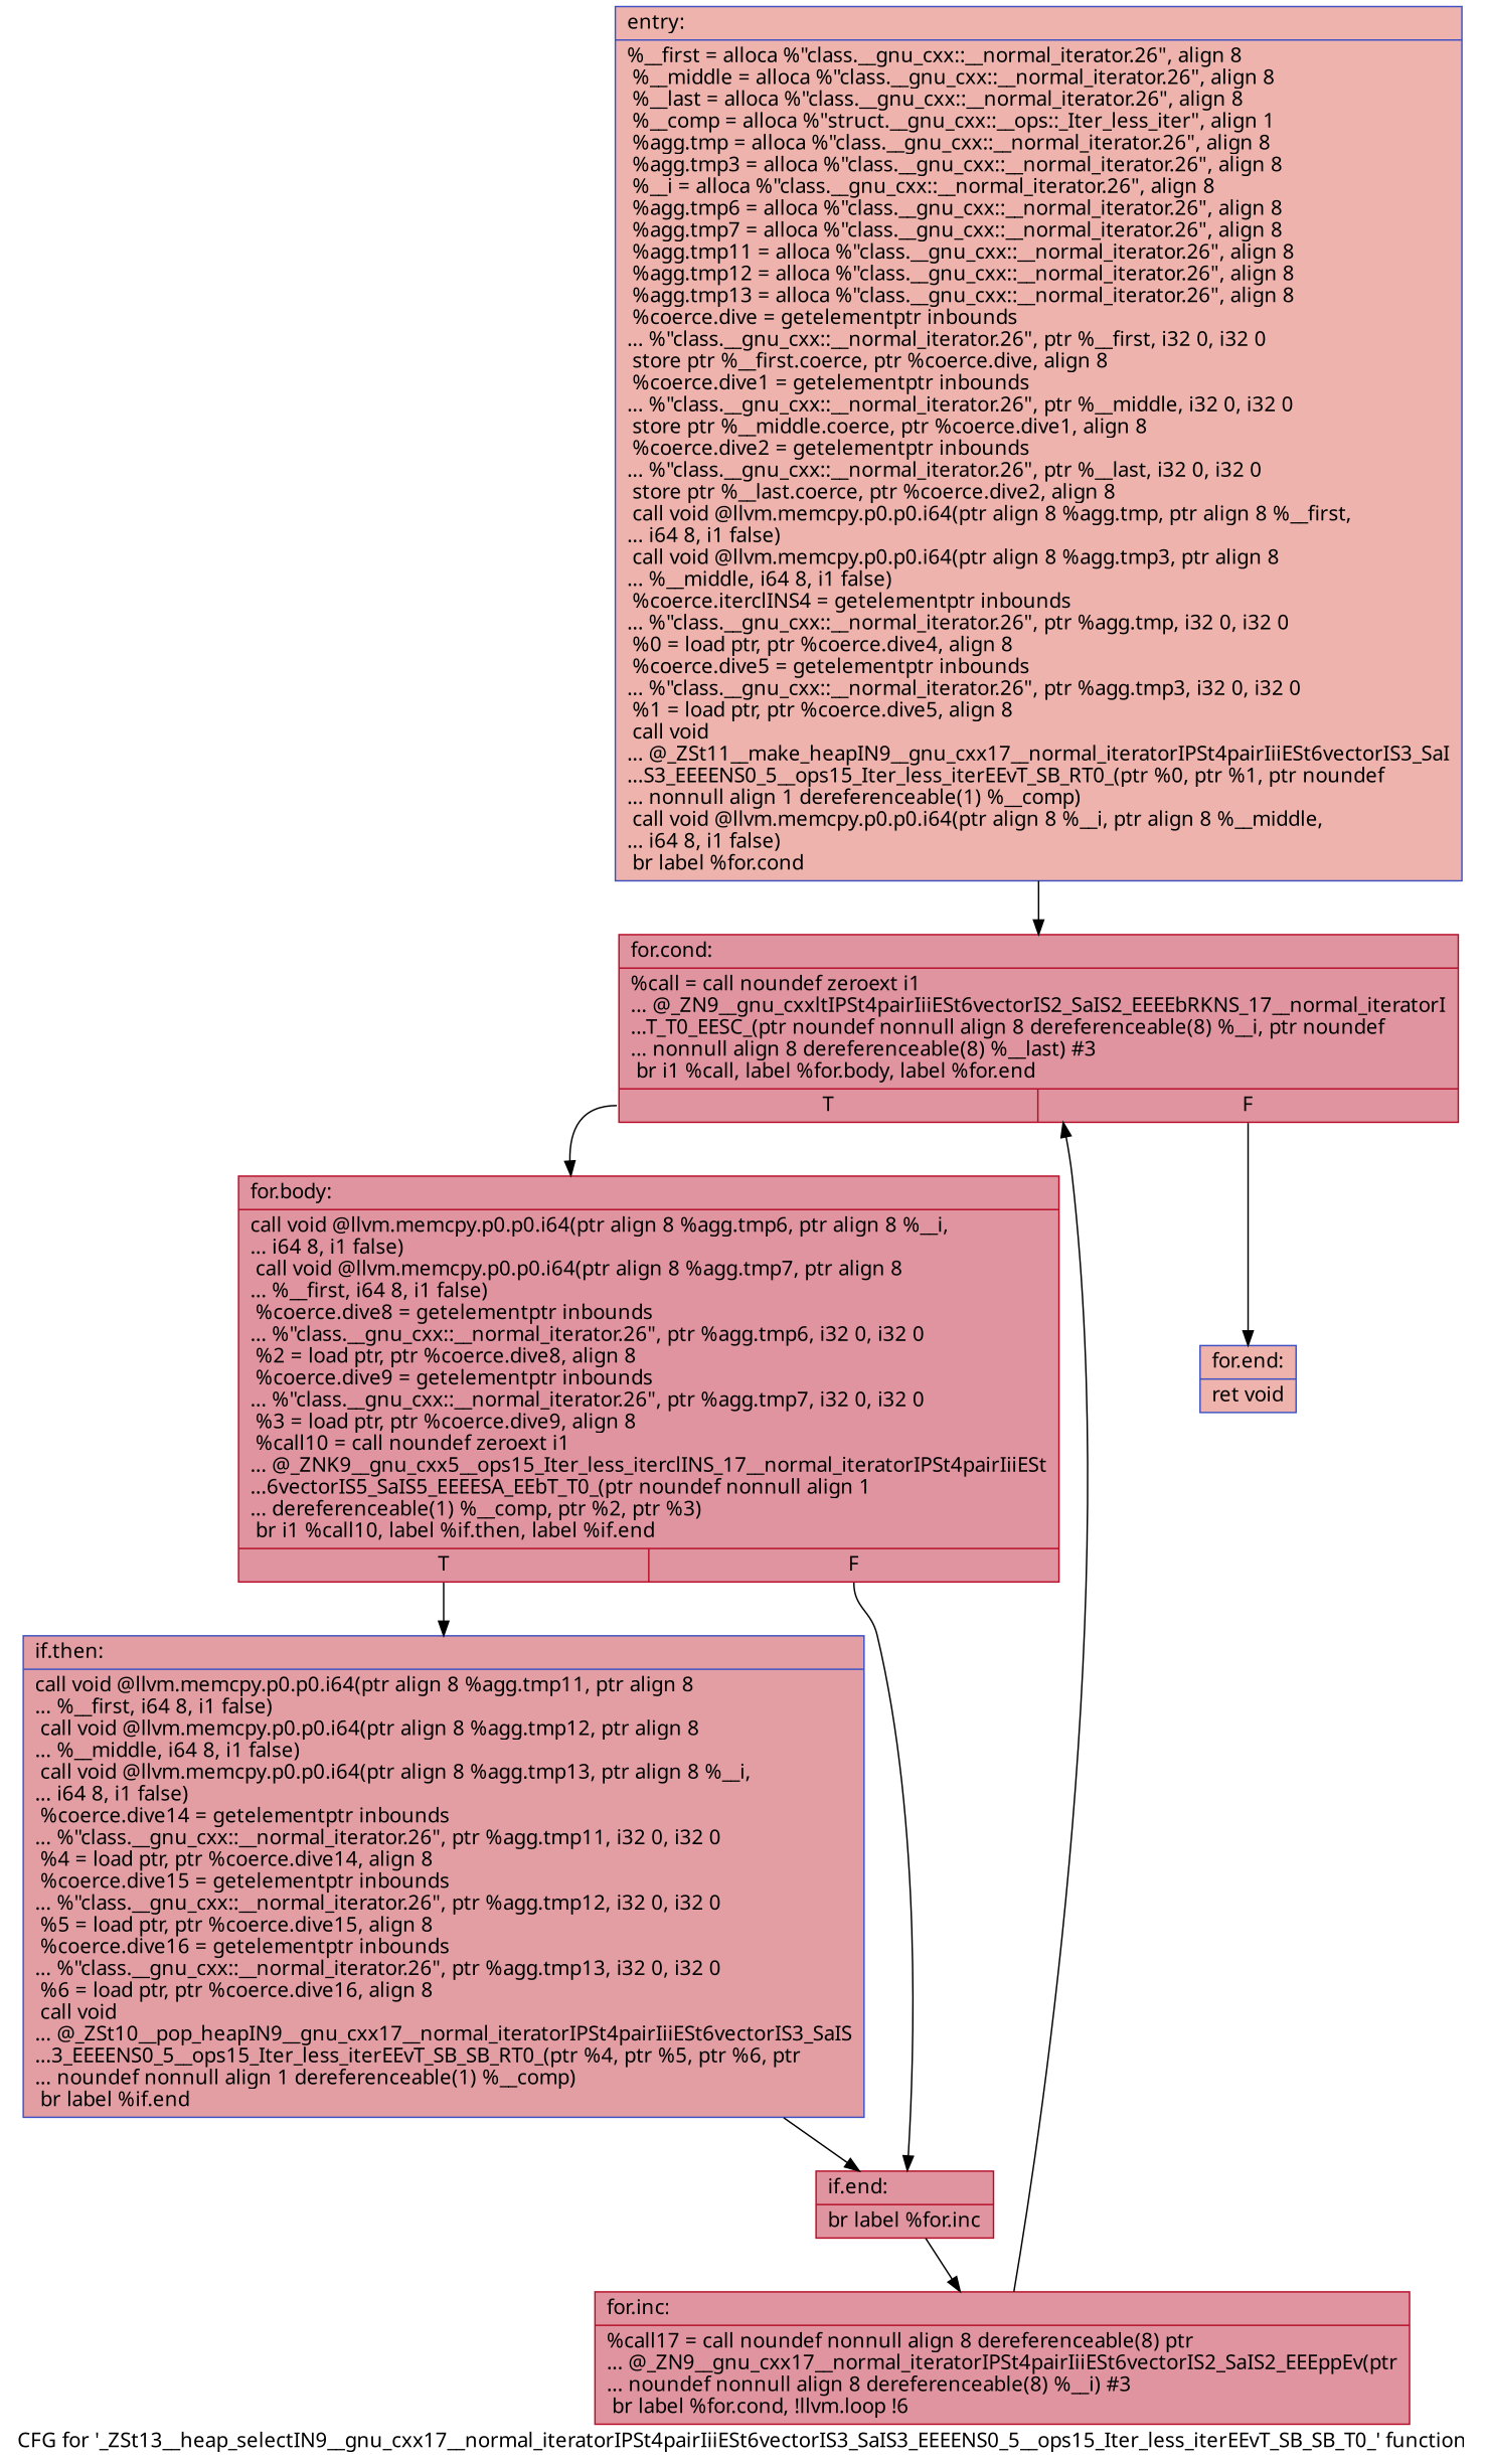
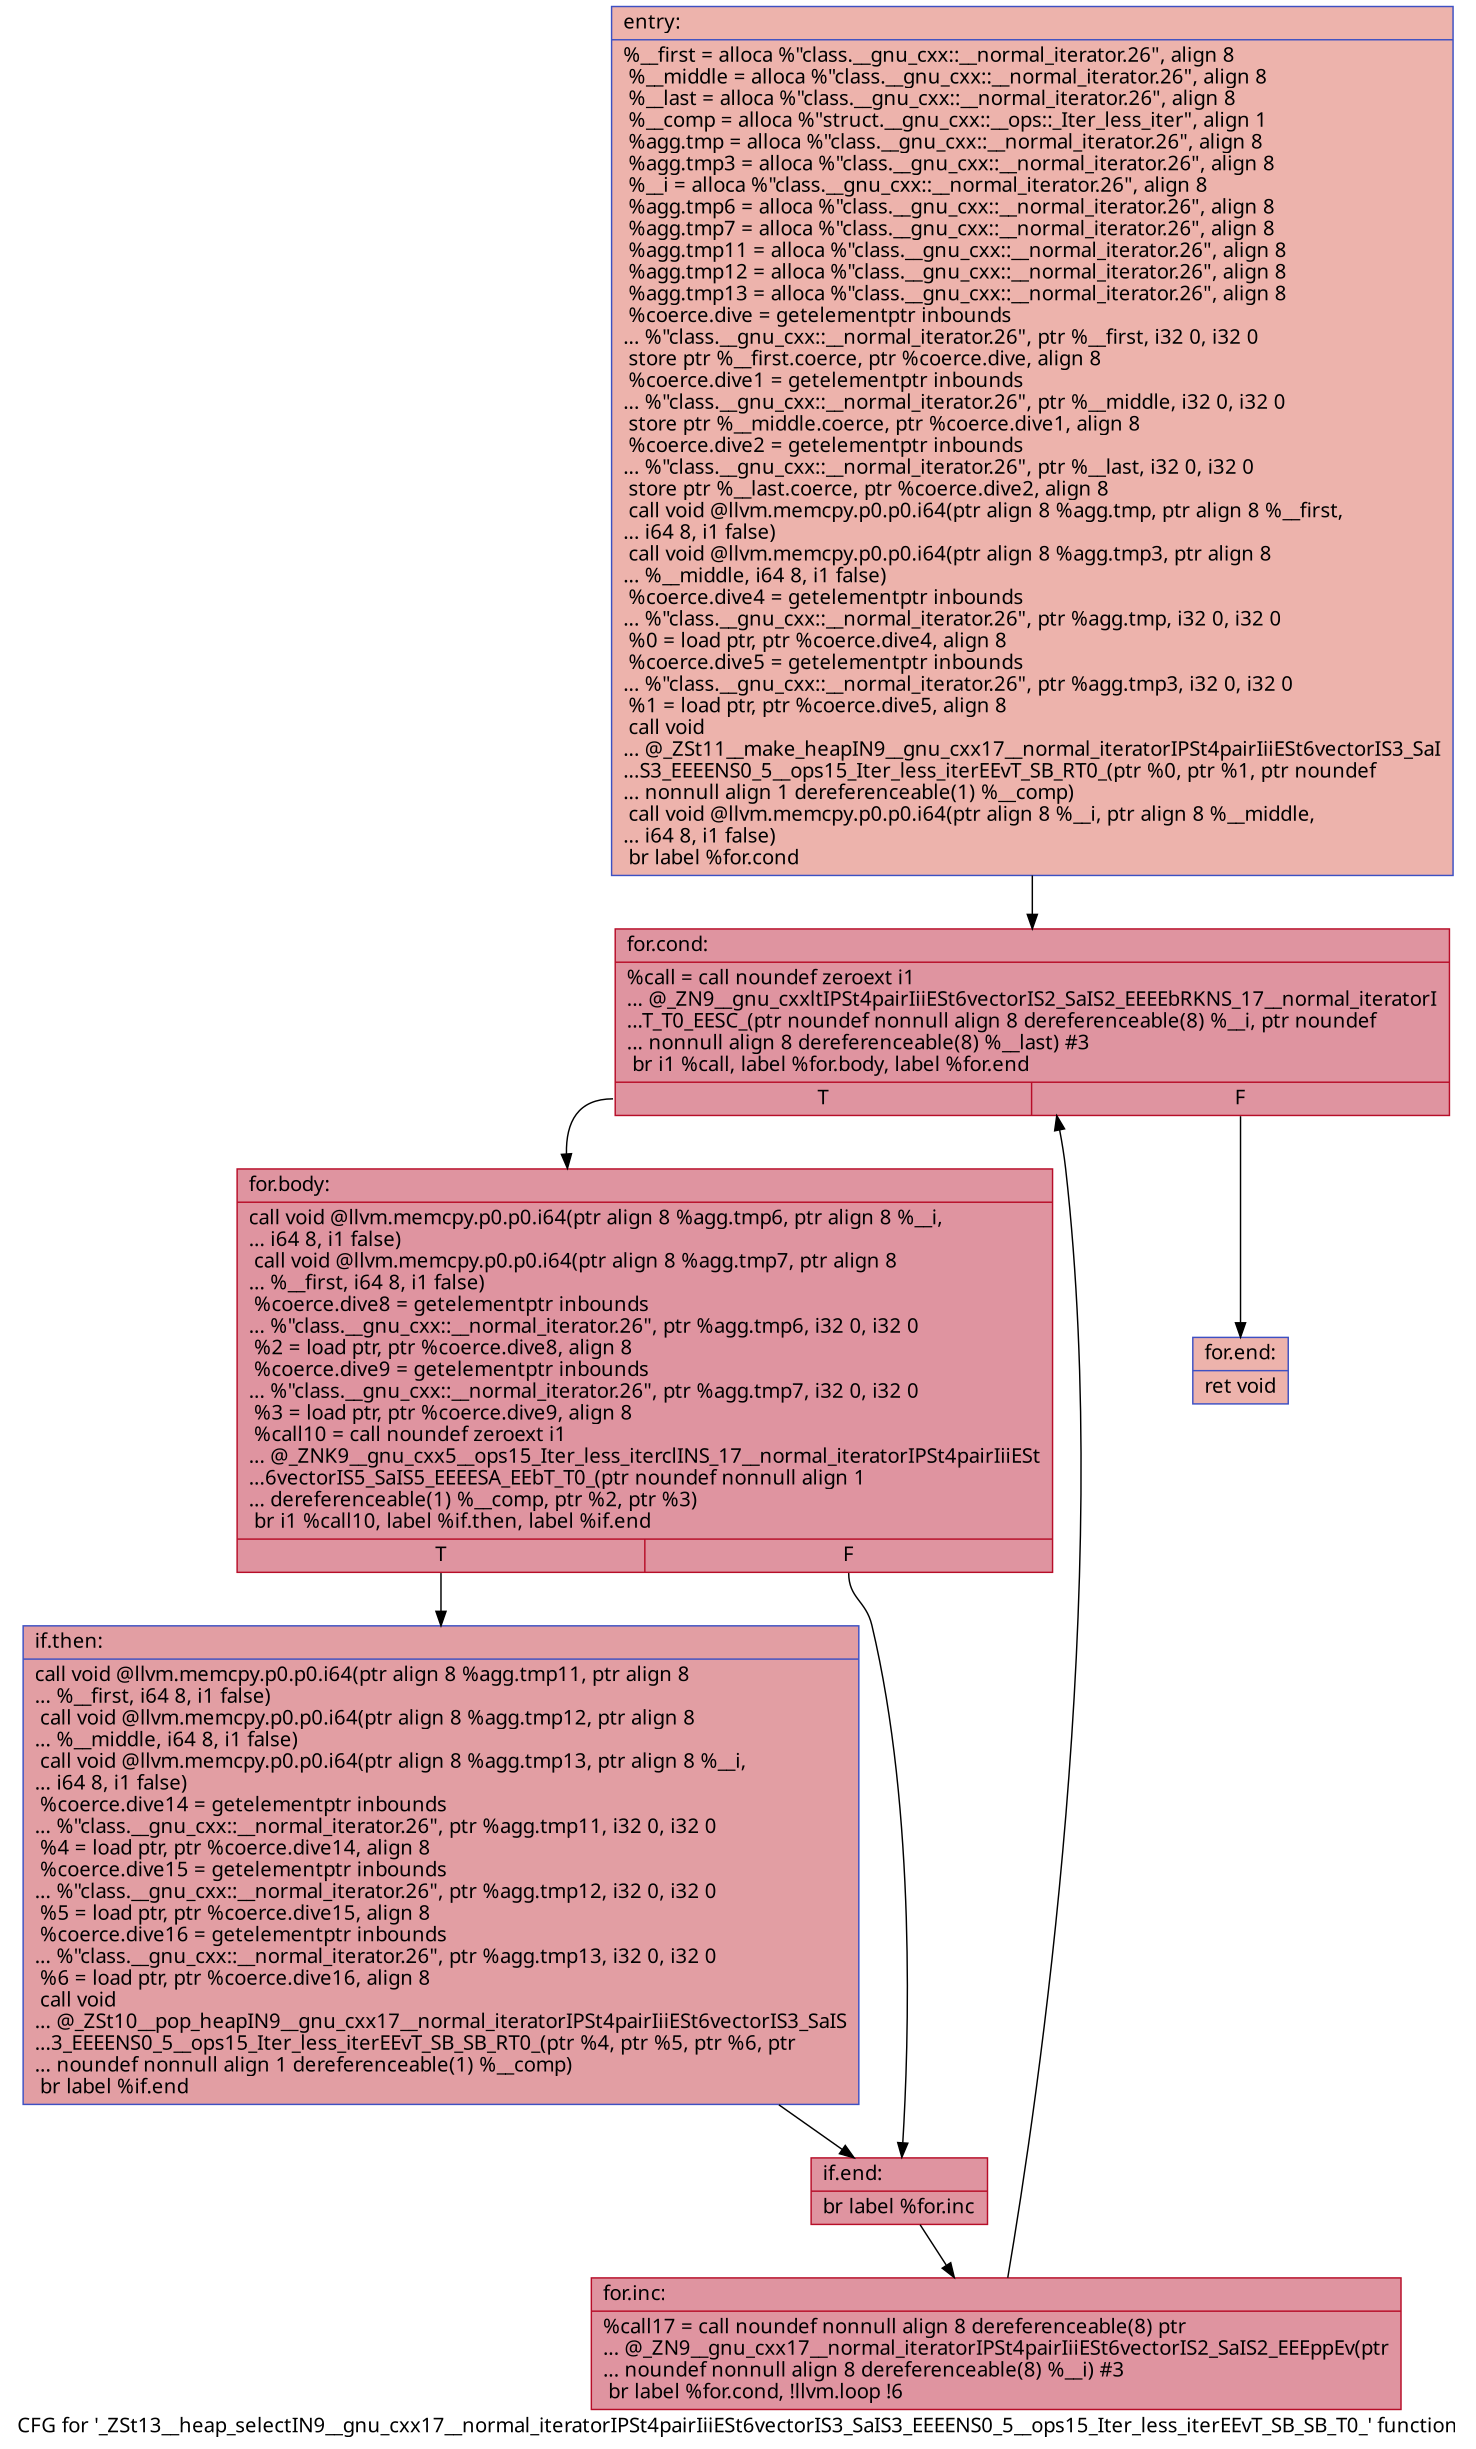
  digraph {
    label="CFG for '_ZSt13__heap_selectIN9__gnu_cxx17__normal_iteratorIPSt4pairIiiESt6vectorIS3_SaIS3_EEEENS0_5__ops15_Iter_less_iterEEvT_SB_SB_T0_' function"
    fontname="Noto Sans"
    node [color="#b70d28ff" fillcolor="#b70d2870" fontname="Noto Sans" shape=record style=filled]
    edge [fontname="Noto Sans"]
-   n1 [color="#3d50c3ff" fillcolor="#d6524470" label="{entry:\l|  %__first = alloca %\"class.__gnu_cxx::__normal_iterator.26\", align 8\l  %__middle = alloca %\"class.__gnu_cxx::__normal_iterator.26\", align 8\l  %__last = alloca %\"class.__gnu_cxx::__normal_iterator.26\", align 8\l  %__comp = alloca %\"struct.__gnu_cxx::__ops::_Iter_less_iter\", align 1\l  %agg.tmp = alloca %\"class.__gnu_cxx::__normal_iterator.26\", align 8\l  %agg.tmp3 = alloca %\"class.__gnu_cxx::__normal_iterator.26\", align 8\l  %__i = alloca %\"class.__gnu_cxx::__normal_iterator.26\", align 8\l  %agg.tmp6 = alloca %\"class.__gnu_cxx::__normal_iterator.26\", align 8\l  %agg.tmp7 = alloca %\"class.__gnu_cxx::__normal_iterator.26\", align 8\l  %agg.tmp11 = alloca %\"class.__gnu_cxx::__normal_iterator.26\", align 8\l  %agg.tmp12 = alloca %\"class.__gnu_cxx::__normal_iterator.26\", align 8\l  %agg.tmp13 = alloca %\"class.__gnu_cxx::__normal_iterator.26\", align 8\l  %coerce.dive = getelementptr inbounds\l... %\"class.__gnu_cxx::__normal_iterator.26\", ptr %__first, i32 0, i32 0\l  store ptr %__first.coerce, ptr %coerce.dive, align 8\l  %coerce.dive1 = getelementptr inbounds\l... %\"class.__gnu_cxx::__normal_iterator.26\", ptr %__middle, i32 0, i32 0\l  store ptr %__middle.coerce, ptr %coerce.dive1, align 8\l  %coerce.dive2 = getelementptr inbounds\l... %\"class.__gnu_cxx::__normal_iterator.26\", ptr %__last, i32 0, i32 0\l  store ptr %__last.coerce, ptr %coerce.dive2, align 8\l  call void @llvm.memcpy.p0.p0.i64(ptr align 8 %agg.tmp, ptr align 8 %__first,\l... i64 8, i1 false)\l  call void @llvm.memcpy.p0.p0.i64(ptr align 8 %agg.tmp3, ptr align 8\l... %__middle, i64 8, i1 false)\l  %coerce.iterclINS4 = getelementptr inbounds\l... %\"class.__gnu_cxx::__normal_iterator.26\", ptr %agg.tmp, i32 0, i32 0\l  %0 = load ptr, ptr %coerce.dive4, align 8\l  %coerce.dive5 = getelementptr inbounds\l... %\"class.__gnu_cxx::__normal_iterator.26\", ptr %agg.tmp3, i32 0, i32 0\l  %1 = load ptr, ptr %coerce.dive5, align 8\l  call void\l... @_ZSt11__make_heapIN9__gnu_cxx17__normal_iteratorIPSt4pairIiiESt6vectorIS3_SaI\l...S3_EEEENS0_5__ops15_Iter_less_iterEEvT_SB_RT0_(ptr %0, ptr %1, ptr noundef\l... nonnull align 1 dereferenceable(1) %__comp)\l  call void @llvm.memcpy.p0.p0.i64(ptr align 8 %__i, ptr align 8 %__middle,\l... i64 8, i1 false)\l  br label %for.cond\l}"]
+   n1 [color="#3d50c3ff" fillcolor="#d6524470" label="{entry:\l|  %__first = alloca %\"class.__gnu_cxx::__normal_iterator.26\", align 8\l  %__middle = alloca %\"class.__gnu_cxx::__normal_iterator.26\", align 8\l  %__last = alloca %\"class.__gnu_cxx::__normal_iterator.26\", align 8\l  %__comp = alloca %\"struct.__gnu_cxx::__ops::_Iter_less_iter\", align 1\l  %agg.tmp = alloca %\"class.__gnu_cxx::__normal_iterator.26\", align 8\l  %agg.tmp3 = alloca %\"class.__gnu_cxx::__normal_iterator.26\", align 8\l  %__i = alloca %\"class.__gnu_cxx::__normal_iterator.26\", align 8\l  %agg.tmp6 = alloca %\"class.__gnu_cxx::__normal_iterator.26\", align 8\l  %agg.tmp7 = alloca %\"class.__gnu_cxx::__normal_iterator.26\", align 8\l  %agg.tmp11 = alloca %\"class.__gnu_cxx::__normal_iterator.26\", align 8\l  %agg.tmp12 = alloca %\"class.__gnu_cxx::__normal_iterator.26\", align 8\l  %agg.tmp13 = alloca %\"class.__gnu_cxx::__normal_iterator.26\", align 8\l  %coerce.dive = getelementptr inbounds\l... %\"class.__gnu_cxx::__normal_iterator.26\", ptr %__first, i32 0, i32 0\l  store ptr %__first.coerce, ptr %coerce.dive, align 8\l  %coerce.dive1 = getelementptr inbounds\l... %\"class.__gnu_cxx::__normal_iterator.26\", ptr %__middle, i32 0, i32 0\l  store ptr %__middle.coerce, ptr %coerce.dive1, align 8\l  %coerce.dive2 = getelementptr inbounds\l... %\"class.__gnu_cxx::__normal_iterator.26\", ptr %__last, i32 0, i32 0\l  store ptr %__last.coerce, ptr %coerce.dive2, align 8\l  call void @llvm.memcpy.p0.p0.i64(ptr align 8 %agg.tmp, ptr align 8 %__first,\l... i64 8, i1 false)\l  call void @llvm.memcpy.p0.p0.i64(ptr align 8 %agg.tmp3, ptr align 8\l... %__middle, i64 8, i1 false)\l  %coerce.dive4 = getelementptr inbounds\l... %\"class.__gnu_cxx::__normal_iterator.26\", ptr %agg.tmp, i32 0, i32 0\l  %0 = load ptr, ptr %coerce.dive4, align 8\l  %coerce.dive5 = getelementptr inbounds\l... %\"class.__gnu_cxx::__normal_iterator.26\", ptr %agg.tmp3, i32 0, i32 0\l  %1 = load ptr, ptr %coerce.dive5, align 8\l  call void\l... @_ZSt11__make_heapIN9__gnu_cxx17__normal_iteratorIPSt4pairIiiESt6vectorIS3_SaI\l...S3_EEEENS0_5__ops15_Iter_less_iterEEvT_SB_RT0_(ptr %0, ptr %1, ptr noundef\l... nonnull align 1 dereferenceable(1) %__comp)\l  call void @llvm.memcpy.p0.p0.i64(ptr align 8 %__i, ptr align 8 %__middle,\l... i64 8, i1 false)\l  br label %for.cond\l}"]
    n2 [label="{for.cond:\l|  %call = call noundef zeroext i1\l... @_ZN9__gnu_cxxltIPSt4pairIiiESt6vectorIS2_SaIS2_EEEEbRKNS_17__normal_iteratorI\l...T_T0_EESC_(ptr noundef nonnull align 8 dereferenceable(8) %__i, ptr noundef\l... nonnull align 8 dereferenceable(8) %__last) #3\l  br i1 %call, label %for.body, label %for.end\l|{<s0>T|<s1>F}}"]
    n3 [label="{for.body:\l|  call void @llvm.memcpy.p0.p0.i64(ptr align 8 %agg.tmp6, ptr align 8 %__i,\l... i64 8, i1 false)\l  call void @llvm.memcpy.p0.p0.i64(ptr align 8 %agg.tmp7, ptr align 8\l... %__first, i64 8, i1 false)\l  %coerce.dive8 = getelementptr inbounds\l... %\"class.__gnu_cxx::__normal_iterator.26\", ptr %agg.tmp6, i32 0, i32 0\l  %2 = load ptr, ptr %coerce.dive8, align 8\l  %coerce.dive9 = getelementptr inbounds\l... %\"class.__gnu_cxx::__normal_iterator.26\", ptr %agg.tmp7, i32 0, i32 0\l  %3 = load ptr, ptr %coerce.dive9, align 8\l  %call10 = call noundef zeroext i1\l... @_ZNK9__gnu_cxx5__ops15_Iter_less_iterclINS_17__normal_iteratorIPSt4pairIiiESt\l...6vectorIS5_SaIS5_EEEESA_EEbT_T0_(ptr noundef nonnull align 1\l... dereferenceable(1) %__comp, ptr %2, ptr %3)\l  br i1 %call10, label %if.then, label %if.end\l|{<s0>T|<s1>F}}"]
    n4 [color="#3d50c3ff" fillcolor="#d6524470" label="{for.end:\l|  ret void\l}"]
    n5 [color="#3d50c3ff" fillcolor="#be242e70" label="{if.then:\l|  call void @llvm.memcpy.p0.p0.i64(ptr align 8 %agg.tmp11, ptr align 8\l... %__first, i64 8, i1 false)\l  call void @llvm.memcpy.p0.p0.i64(ptr align 8 %agg.tmp12, ptr align 8\l... %__middle, i64 8, i1 false)\l  call void @llvm.memcpy.p0.p0.i64(ptr align 8 %agg.tmp13, ptr align 8 %__i,\l... i64 8, i1 false)\l  %coerce.dive14 = getelementptr inbounds\l... %\"class.__gnu_cxx::__normal_iterator.26\", ptr %agg.tmp11, i32 0, i32 0\l  %4 = load ptr, ptr %coerce.dive14, align 8\l  %coerce.dive15 = getelementptr inbounds\l... %\"class.__gnu_cxx::__normal_iterator.26\", ptr %agg.tmp12, i32 0, i32 0\l  %5 = load ptr, ptr %coerce.dive15, align 8\l  %coerce.dive16 = getelementptr inbounds\l... %\"class.__gnu_cxx::__normal_iterator.26\", ptr %agg.tmp13, i32 0, i32 0\l  %6 = load ptr, ptr %coerce.dive16, align 8\l  call void\l... @_ZSt10__pop_heapIN9__gnu_cxx17__normal_iteratorIPSt4pairIiiESt6vectorIS3_SaIS\l...3_EEEENS0_5__ops15_Iter_less_iterEEvT_SB_SB_RT0_(ptr %4, ptr %5, ptr %6, ptr\l... noundef nonnull align 1 dereferenceable(1) %__comp)\l  br label %if.end\l}"]
    n6 [label="{if.end:\l|  br label %for.inc\l}"]
    n7 [label="{for.inc:\l|  %call17 = call noundef nonnull align 8 dereferenceable(8) ptr\l... @_ZN9__gnu_cxx17__normal_iteratorIPSt4pairIiiESt6vectorIS2_SaIS2_EEEppEv(ptr\l... noundef nonnull align 8 dereferenceable(8) %__i) #3\l  br label %for.cond, !llvm.loop !6\l}"]
    n1 -> n2
    n2 -> n3 [tailport=s0]
    n2 -> n4 [tailport=s1]
    n3 -> n5 [tailport=s0]
    n3 -> n6 [tailport=s1]
    n5 -> n6
    n6 -> n7
    n7 -> n2
  }
